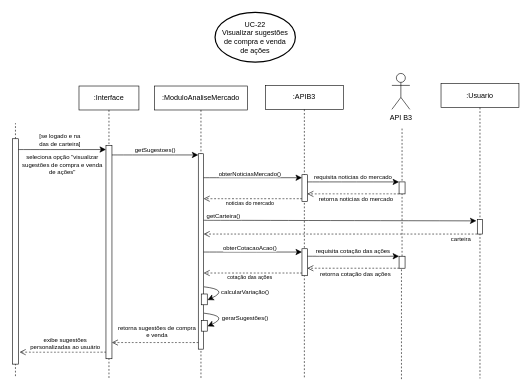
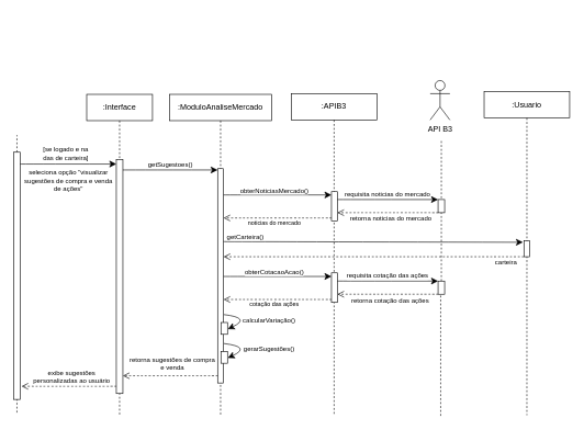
  <mxCell id="0" />
  <mxCell id="1" parent="0" />
  <mxCell id="2" value=":Interface" style="shape=umlLifeline;perimeter=lifelinePerimeter;whiteSpace=wrap;html=1;container=0;dropTarget=0;collapsible=0;recursiveResize=0;outlineConnect=0;portConstraint=eastwest;newEdgeStyle={&quot;edgeStyle&quot;:&quot;elbowEdgeStyle&quot;,&quot;elbow&quot;:&quot;vertical&quot;,&quot;curved&quot;:0,&quot;rounded&quot;:0};" parent="1" vertex="1"><mxGeometry x="131" y="143" width="100" height="489" as="geometry" /></mxCell>
  <mxCell id="3" value="" style="html=1;points=[];perimeter=orthogonalPerimeter;outlineConnect=0;targetShapes=umlLifeline;portConstraint=eastwest;newEdgeStyle={&quot;edgeStyle&quot;:&quot;elbowEdgeStyle&quot;,&quot;elbow&quot;:&quot;vertical&quot;,&quot;curved&quot;:0,&quot;rounded&quot;:0};" parent="2" vertex="1"><mxGeometry x="45" y="99" width="10" height="356" as="geometry" /></mxCell>
  <mxCell id="4" value="" style="endArrow=none;dashed=1;html=1;rounded=0;" parent="1" edge="1"><mxGeometry width="50" height="50" relative="1" as="geometry"><mxPoint x="25" y="627" as="sourcePoint" /><mxPoint x="25" y="205" as="targetPoint" /></mxGeometry></mxCell>
  <mxCell id="5" value="" style="rounded=0;whiteSpace=wrap;html=1;" parent="1" vertex="1"><mxGeometry x="20" y="231" width="10" height="376" as="geometry" /></mxCell>
  <mxCell id="6" value="" style="endArrow=classic;html=1;rounded=0;fontSize=12;startSize=8;endSize=8;curved=1;" parent="1" target="3" edge="1"><mxGeometry width="50" height="50" relative="1" as="geometry"><mxPoint x="30" y="249" as="sourcePoint" /><mxPoint x="80" y="199" as="targetPoint" /></mxGeometry></mxCell>
  <mxCell id="7" value="seleciona opção &quot;visualizar&lt;div&gt;sugestões de compra e venda&lt;/div&gt;&lt;div&gt;de ações&quot;&lt;/div&gt;" style="edgeLabel;html=1;align=center;verticalAlign=middle;resizable=0;points=[];fontSize=10;" parent="6" vertex="1" connectable="0"><mxGeometry x="0.538" y="2" relative="1" as="geometry"><mxPoint x="-40" y="26" as="offset" /></mxGeometry></mxCell>
  <mxCell id="8" value="[se logado e na das de carteira]" style="text;html=1;align=center;verticalAlign=middle;whiteSpace=wrap;rounded=0;fontSize=10;" parent="1" vertex="1"><mxGeometry x="56" y="218" width="87" height="30" as="geometry" /></mxCell>
  <mxCell id="9" value="" style="endArrow=open;html=1;rounded=0;fontSize=12;startSize=8;endSize=8;curved=1;endFill=0;dashed=1;" parent="1" edge="1"><mxGeometry width="50" height="50" relative="1" as="geometry"><mxPoint x="176" y="587" as="sourcePoint" /><mxPoint x="32" y="587" as="targetPoint" /></mxGeometry></mxCell>
  <mxCell id="10" value="exibe sugestões&lt;div&gt;personalizadas ao usuário&lt;/div&gt;" style="edgeLabel;html=1;align=center;verticalAlign=middle;resizable=0;points=[];fontSize=10;" parent="9" vertex="1" connectable="0"><mxGeometry x="0.082" relative="1" as="geometry"><mxPoint x="9" y="-15" as="offset" /></mxGeometry></mxCell>
- <mxCell id="11" value="UC-22&lt;div&gt;Visualizar sugestões&lt;/div&gt;&lt;div&gt;de compra e venda&lt;/div&gt;&lt;div&gt;de ações&lt;/div&gt;" style="strokeWidth=2;html=1;shape=mxgraph.flowchart.start_1;whiteSpace=wrap;" parent="1" vertex="1"><mxGeometry x="358" y="20" width="134" height="83" as="geometry" /></mxCell>
  <mxCell id="12" value=":APIB3" style="shape=umlLifeline;perimeter=lifelinePerimeter;whiteSpace=wrap;html=1;container=1;dropTarget=0;collapsible=0;recursiveResize=0;outlineConnect=0;portConstraint=eastwest;newEdgeStyle={&quot;curved&quot;:0,&quot;rounded&quot;:0};" vertex="1" parent="1"><mxGeometry x="442" y="142" width="130" height="487" as="geometry" /></mxCell>
  <mxCell id="13" value="" style="html=1;points=[[0,0,0,0,5],[0,1,0,0,-5],[1,0,0,0,5],[1,1,0,0,-5]];perimeter=orthogonalPerimeter;outlineConnect=0;targetShapes=umlLifeline;portConstraint=eastwest;newEdgeStyle={&quot;curved&quot;:0,&quot;rounded&quot;:0};" vertex="1" parent="12"><mxGeometry x="61" y="149" width="9" height="45" as="geometry" /></mxCell>
  <mxCell id="14" value="" style="html=1;points=[[0,0,0,0,5],[0,1,0,0,-5],[1,0,0,0,5],[1,1,0,0,-5]];perimeter=orthogonalPerimeter;outlineConnect=0;targetShapes=umlLifeline;portConstraint=eastwest;newEdgeStyle={&quot;curved&quot;:0,&quot;rounded&quot;:0};" vertex="1" parent="12"><mxGeometry x="61" y="272.5" width="9" height="45" as="geometry" /></mxCell>
  <mxCell id="15" value="" style="endArrow=none;dashed=1;html=1;rounded=0;" edge="1" parent="1" source="51"><mxGeometry width="50" height="50" relative="1" as="geometry"><mxPoint x="669" y="549" as="sourcePoint" /><mxPoint x="670" y="214" as="targetPoint" /></mxGeometry></mxCell>
  <mxCell id="16" value="" style="html=1;points=[[0,0,0,0,5],[0,1,0,0,-5],[1,0,0,0,5],[1,1,0,0,-5]];perimeter=orthogonalPerimeter;outlineConnect=0;targetShapes=umlLifeline;portConstraint=eastwest;newEdgeStyle={&quot;curved&quot;:0,&quot;rounded&quot;:0};" vertex="1" parent="1"><mxGeometry x="665" y="303" width="10" height="20" as="geometry" /></mxCell>
  <mxCell id="17" value="API B3" style="shape=umlActor;verticalLabelPosition=bottom;verticalAlign=top;html=1;" vertex="1" parent="1"><mxGeometry x="653" y="122" width="30" height="60" as="geometry" /></mxCell>
  <mxCell id="18" value=":ModuloAnaliseMercado" style="shape=umlLifeline;perimeter=lifelinePerimeter;whiteSpace=wrap;html=1;container=1;dropTarget=0;collapsible=0;recursiveResize=0;outlineConnect=0;portConstraint=eastwest;newEdgeStyle={&quot;curved&quot;:0,&quot;rounded&quot;:0};" vertex="1" parent="1"><mxGeometry x="257" y="143" width="155" height="487" as="geometry" /></mxCell>
  <mxCell id="19" value="" style="html=1;points=[[0,0,0,0,5],[0,1,0,0,-5],[1,0,0,0,5],[1,1,0,0,-5]];perimeter=orthogonalPerimeter;outlineConnect=0;targetShapes=umlLifeline;portConstraint=eastwest;newEdgeStyle={&quot;curved&quot;:0,&quot;rounded&quot;:0};" vertex="1" parent="18"><mxGeometry x="73" y="113" width="9" height="326" as="geometry" /></mxCell>
  <mxCell id="20" value="&lt;span style=&quot;color: rgba(0, 0, 0, 0); font-family: monospace; font-size: 0px; text-align: start;&quot;&gt;%3CmxGraphModel%3E%3Croot%3E%3CmxCell%20id%3D%220%22%2F%3E%3CmxCell%20id%3D%221%22%20parent%3D%220%22%2F%3E%3CmxCell%20id%3D%222%22%20value%3D%22%26lt%3Bfont%20style%3D%26quot%3Bfont-size%3A%209px%3B%26quot%3B%26gt%3B%5Bse%20n%C3%A3o%20houve%26lt%3B%2Ffont%26gt%3B%26lt%3Bdiv%20style%3D%26quot%3Bfont-size%3A%209px%3B%26quot%3B%26gt%3B%26lt%3Bfont%20style%3D%26quot%3Bfont-size%3A%209px%3B%26quot%3B%26gt%3Berro%5D%26lt%3B%2Ffont%26gt%3B%26lt%3B%2Fdiv%26gt%3B%22%20style%3D%22text%3Bhtml%3D1%3Balign%3Dcenter%3BverticalAlign%3Dmiddle%3Bresizable%3D0%3Bpoints%3D%5B%5D%3Bautosize%3D1%3BstrokeColor%3Dnone%3BfillColor%3Dnone%3BfontSize%3D9%3B%22%20vertex%3D%221%22%20parent%3D%221%22%3E%3CmxGeometry%20x%3D%22438%22%20y%3D%22306%22%20width%3D%2275%22%20height%3D%2234%22%20as%3D%22geometry%22%2F%3E%3C%2FmxCell%3E%3C%2Froot%3E%3C%2FmxGraphModel%3E&lt;/span&gt;" style="html=1;points=[];perimeter=orthogonalPerimeter;outlineConnect=0;targetShapes=umlLifeline;portConstraint=eastwest;newEdgeStyle={&quot;edgeStyle&quot;:&quot;elbowEdgeStyle&quot;,&quot;elbow&quot;:&quot;vertical&quot;,&quot;curved&quot;:0,&quot;rounded&quot;:0};" vertex="1" parent="18"><mxGeometry x="78" y="347" width="10" height="18" as="geometry" /></mxCell>
  <mxCell id="21" value="" style="endArrow=classic;html=1;rounded=0;fontSize=12;startSize=8;endSize=8;curved=1;" edge="1" parent="18"><mxGeometry width="50" height="50" relative="1" as="geometry"><mxPoint x="82.5" y="335" as="sourcePoint" /><mxPoint x="88.5" y="357" as="targetPoint" /><Array as="points"><mxPoint x="124.5" y="340" /></Array></mxGeometry></mxCell>
  <mxCell id="22" value="calcularVariação()" style="edgeLabel;html=1;align=center;verticalAlign=middle;resizable=0;points=[];fontSize=10;" vertex="1" connectable="0" parent="21"><mxGeometry x="0.475" y="-4" relative="1" as="geometry"><mxPoint x="45" y="-1" as="offset" /></mxGeometry></mxCell>
  <mxCell id="23" value="&lt;span style=&quot;color: rgba(0, 0, 0, 0); font-family: monospace; font-size: 0px; text-align: start;&quot;&gt;%3CmxGraphModel%3E%3Croot%3E%3CmxCell%20id%3D%220%22%2F%3E%3CmxCell%20id%3D%221%22%20parent%3D%220%22%2F%3E%3CmxCell%20id%3D%222%22%20value%3D%22%26lt%3Bfont%20style%3D%26quot%3Bfont-size%3A%209px%3B%26quot%3B%26gt%3B%5Bse%20n%C3%A3o%20houve%26lt%3B%2Ffont%26gt%3B%26lt%3Bdiv%20style%3D%26quot%3Bfont-size%3A%209px%3B%26quot%3B%26gt%3B%26lt%3Bfont%20style%3D%26quot%3Bfont-size%3A%209px%3B%26quot%3B%26gt%3Berro%5D%26lt%3B%2Ffont%26gt%3B%26lt%3B%2Fdiv%26gt%3B%22%20style%3D%22text%3Bhtml%3D1%3Balign%3Dcenter%3BverticalAlign%3Dmiddle%3Bresizable%3D0%3Bpoints%3D%5B%5D%3Bautosize%3D1%3BstrokeColor%3Dnone%3BfillColor%3Dnone%3BfontSize%3D9%3B%22%20vertex%3D%221%22%20parent%3D%221%22%3E%3CmxGeometry%20x%3D%22438%22%20y%3D%22306%22%20width%3D%2275%22%20height%3D%2234%22%20as%3D%22geometry%22%2F%3E%3C%2FmxCell%3E%3C%2Froot%3E%3C%2FmxGraphModel%3E&lt;/span&gt;" style="html=1;points=[];perimeter=orthogonalPerimeter;outlineConnect=0;targetShapes=umlLifeline;portConstraint=eastwest;newEdgeStyle={&quot;edgeStyle&quot;:&quot;elbowEdgeStyle&quot;,&quot;elbow&quot;:&quot;vertical&quot;,&quot;curved&quot;:0,&quot;rounded&quot;:0};" vertex="1" parent="18"><mxGeometry x="78" y="391" width="10" height="18" as="geometry" /></mxCell>
  <mxCell id="24" value="" style="endArrow=classic;html=1;rounded=0;fontSize=12;startSize=8;endSize=8;curved=1;" edge="1" parent="18"><mxGeometry width="50" height="50" relative="1" as="geometry"><mxPoint x="82.5" y="379" as="sourcePoint" /><mxPoint x="88.5" y="401" as="targetPoint" /><Array as="points"><mxPoint x="124.5" y="384" /></Array></mxGeometry></mxCell>
  <mxCell id="25" value="gerarSugestões()" style="edgeLabel;html=1;align=center;verticalAlign=middle;resizable=0;points=[];fontSize=10;" vertex="1" connectable="0" parent="24"><mxGeometry x="0.475" y="-4" relative="1" as="geometry"><mxPoint x="45" y="-2" as="offset" /></mxGeometry></mxCell>
  <mxCell id="26" value="" style="endArrow=classic;html=1;rounded=0;fontSize=12;startSize=8;endSize=8;curved=1;" edge="1" parent="1" target="19"><mxGeometry width="50" height="50" relative="1" as="geometry"><mxPoint x="186" y="258" as="sourcePoint" /><mxPoint x="236" y="208" as="targetPoint" /></mxGeometry></mxCell>
  <mxCell id="27" value="getSugestoes()" style="edgeLabel;html=1;align=center;verticalAlign=middle;resizable=0;points=[];fontSize=10;" vertex="1" connectable="0" parent="26"><mxGeometry x="-0.091" y="1" relative="1" as="geometry"><mxPoint x="6" y="-9" as="offset" /></mxGeometry></mxCell>
  <mxCell id="28" value="" style="endArrow=classic;html=1;rounded=0;fontSize=12;startSize=8;endSize=8;curved=1;entryX=0;entryY=0;entryDx=0;entryDy=5;entryPerimeter=0;" edge="1" parent="1" source="19" target="13"><mxGeometry width="50" height="50" relative="1" as="geometry"><mxPoint x="339" y="281" as="sourcePoint" /><mxPoint x="389" y="231" as="targetPoint" /></mxGeometry></mxCell>
  <mxCell id="29" value="obterNoticiasMercado()" style="edgeLabel;html=1;align=center;verticalAlign=middle;resizable=0;points=[];fontSize=10;" vertex="1" connectable="0" parent="28"><mxGeometry x="-0.074" y="2" relative="1" as="geometry"><mxPoint y="-6" as="offset" /></mxGeometry></mxCell>
  <mxCell id="30" value="" style="endArrow=classic;html=1;rounded=0;fontSize=12;startSize=8;endSize=8;curved=1;entryX=0;entryY=0;entryDx=0;entryDy=0;entryPerimeter=0;" edge="1" parent="1" target="16"><mxGeometry width="50" height="50" relative="1" as="geometry"><mxPoint x="512" y="303" as="sourcePoint" /><mxPoint x="562" y="253" as="targetPoint" /></mxGeometry></mxCell>
  <mxCell id="31" value="&lt;font style=&quot;font-size: 10px;&quot;&gt;requisita noticias do mercado&lt;/font&gt;" style="edgeLabel;html=1;align=center;verticalAlign=middle;resizable=0;points=[];fontSize=12;" vertex="1" connectable="0" parent="30"><mxGeometry x="-0.009" y="1" relative="1" as="geometry"><mxPoint x="-1" y="-9" as="offset" /></mxGeometry></mxCell>
  <mxCell id="32" value="" style="endArrow=open;html=1;rounded=0;fontSize=12;startSize=8;endSize=8;curved=1;endFill=0;dashed=1;" edge="1" parent="1" target="13"><mxGeometry width="50" height="50" relative="1" as="geometry"><mxPoint x="665" y="323" as="sourcePoint" /><mxPoint x="715" y="273" as="targetPoint" /></mxGeometry></mxCell>
  <mxCell id="33" value="&lt;font style=&quot;font-size: 10px;&quot;&gt;retorna noticias do mercado&lt;/font&gt;" style="edgeLabel;html=1;align=center;verticalAlign=middle;resizable=0;points=[];fontSize=12;" vertex="1" connectable="0" parent="1"><mxGeometry x="592.004" y="331" as="geometry" /></mxCell>
  <mxCell id="34" value="" style="endArrow=open;html=1;rounded=0;fontSize=12;startSize=8;endSize=8;curved=1;endFill=0;dashed=1;" edge="1" parent="1" target="19"><mxGeometry width="50" height="50" relative="1" as="geometry"><mxPoint x="503" y="331" as="sourcePoint" /><mxPoint x="350" y="331" as="targetPoint" /></mxGeometry></mxCell>
  <mxCell id="35" value="noticias do mercado" style="edgeLabel;html=1;align=center;verticalAlign=middle;resizable=0;points=[];fontSize=9;" vertex="1" connectable="0" parent="34"><mxGeometry x="0.053" relative="1" as="geometry"><mxPoint x="-2" y="7" as="offset" /></mxGeometry></mxCell>
  <mxCell id="36" value="" style="endArrow=classic;html=1;rounded=0;fontSize=12;startSize=8;endSize=8;curved=1;" edge="1" parent="1"><mxGeometry width="50" height="50" relative="1" as="geometry"><mxPoint x="339" y="367" as="sourcePoint" /><mxPoint x="794" y="368" as="targetPoint" /></mxGeometry></mxCell>
  <mxCell id="37" value="getCarteira()" style="edgeLabel;html=1;align=center;verticalAlign=middle;resizable=0;points=[];fontSize=10;" vertex="1" connectable="0" parent="36"><mxGeometry x="-0.074" y="2" relative="1" as="geometry"><mxPoint x="-179" y="-7" as="offset" /></mxGeometry></mxCell>
  <mxCell id="38" value=":Usuario" style="shape=umlLifeline;perimeter=lifelinePerimeter;whiteSpace=wrap;html=1;container=1;dropTarget=0;collapsible=0;recursiveResize=0;outlineConnect=0;portConstraint=eastwest;newEdgeStyle={&quot;curved&quot;:0,&quot;rounded&quot;:0};" vertex="1" parent="1"><mxGeometry x="735" y="139" width="130" height="492" as="geometry" /></mxCell>
  <mxCell id="39" value="" style="html=1;points=[[0,0,0,0,5],[0,1,0,0,-5],[1,0,0,0,5],[1,1,0,0,-5]];perimeter=orthogonalPerimeter;outlineConnect=0;targetShapes=umlLifeline;portConstraint=eastwest;newEdgeStyle={&quot;curved&quot;:0,&quot;rounded&quot;:0};" vertex="1" parent="38"><mxGeometry x="60.5" y="227" width="9" height="24" as="geometry" /></mxCell>
  <mxCell id="40" value="" style="endArrow=open;html=1;rounded=0;fontSize=12;startSize=8;endSize=8;curved=1;endFill=0;dashed=1;" edge="1" parent="1" target="19"><mxGeometry width="50" height="50" relative="1" as="geometry"><mxPoint x="795" y="390" as="sourcePoint" /><mxPoint x="845" y="340" as="targetPoint" /></mxGeometry></mxCell>
  <mxCell id="41" value="carteira" style="edgeLabel;html=1;align=center;verticalAlign=middle;resizable=0;points=[];fontSize=10;" vertex="1" connectable="0" parent="40"><mxGeometry x="-0.879" y="-1" relative="1" as="geometry"><mxPoint y="8" as="offset" /></mxGeometry></mxCell>
  <mxCell id="42" value="" style="endArrow=classic;html=1;rounded=0;fontSize=12;startSize=8;endSize=8;curved=1;entryX=0;entryY=0;entryDx=0;entryDy=5;entryPerimeter=0;" edge="1" parent="1"><mxGeometry width="50" height="50" relative="1" as="geometry"><mxPoint x="339" y="420" as="sourcePoint" /><mxPoint x="503" y="420" as="targetPoint" /></mxGeometry></mxCell>
  <mxCell id="43" value="obterCotacaoAcao()" style="edgeLabel;html=1;align=center;verticalAlign=middle;resizable=0;points=[];fontSize=10;" vertex="1" connectable="0" parent="42"><mxGeometry x="-0.074" y="2" relative="1" as="geometry"><mxPoint y="-6" as="offset" /></mxGeometry></mxCell>
  <mxCell id="44" value="" style="endArrow=classic;html=1;rounded=0;fontSize=12;startSize=8;endSize=8;curved=1;entryX=0;entryY=0;entryDx=0;entryDy=0;entryPerimeter=0;" edge="1" parent="1"><mxGeometry width="50" height="50" relative="1" as="geometry"><mxPoint x="512" y="427" as="sourcePoint" /><mxPoint x="665" y="427" as="targetPoint" /></mxGeometry></mxCell>
  <mxCell id="45" value="&lt;font style=&quot;font-size: 10px;&quot;&gt;requisita cotação das ações&lt;/font&gt;" style="edgeLabel;html=1;align=center;verticalAlign=middle;resizable=0;points=[];fontSize=12;" vertex="1" connectable="0" parent="44"><mxGeometry x="-0.009" y="1" relative="1" as="geometry"><mxPoint x="-1" y="-9" as="offset" /></mxGeometry></mxCell>
  <mxCell id="46" value="" style="endArrow=open;html=1;rounded=0;fontSize=12;startSize=8;endSize=8;curved=1;endFill=0;dashed=1;" edge="1" parent="1"><mxGeometry width="50" height="50" relative="1" as="geometry"><mxPoint x="665" y="447" as="sourcePoint" /><mxPoint x="512" y="447" as="targetPoint" /></mxGeometry></mxCell>
  <mxCell id="47" value="&lt;font style=&quot;font-size: 10px;&quot;&gt;retorna cotação das ações&lt;/font&gt;" style="edgeLabel;html=1;align=center;verticalAlign=middle;resizable=0;points=[];fontSize=12;" vertex="1" connectable="0" parent="1"><mxGeometry x="589.004" y="459" as="geometry"><mxPoint x="2" y="-4" as="offset" /></mxGeometry></mxCell>
  <mxCell id="48" value="" style="endArrow=open;html=1;rounded=0;fontSize=12;startSize=8;endSize=8;curved=1;endFill=0;dashed=1;" edge="1" parent="1"><mxGeometry width="50" height="50" relative="1" as="geometry"><mxPoint x="503" y="455" as="sourcePoint" /><mxPoint x="339" y="455" as="targetPoint" /></mxGeometry></mxCell>
  <mxCell id="49" value="cotação das ações" style="edgeLabel;html=1;align=center;verticalAlign=middle;resizable=0;points=[];fontSize=9;" vertex="1" connectable="0" parent="48"><mxGeometry x="0.053" relative="1" as="geometry"><mxPoint x="-2" y="7" as="offset" /></mxGeometry></mxCell>
  <mxCell id="50" value="" style="endArrow=none;dashed=1;html=1;rounded=0;" edge="1" parent="1" target="51"><mxGeometry width="50" height="50" relative="1" as="geometry"><mxPoint x="669" y="632" as="sourcePoint" /><mxPoint x="670" y="214" as="targetPoint" /></mxGeometry></mxCell>
  <mxCell id="51" value="" style="html=1;points=[[0,0,0,0,5],[0,1,0,0,-5],[1,0,0,0,5],[1,1,0,0,-5]];perimeter=orthogonalPerimeter;outlineConnect=0;targetShapes=umlLifeline;portConstraint=eastwest;newEdgeStyle={&quot;curved&quot;:0,&quot;rounded&quot;:0};" vertex="1" parent="1"><mxGeometry x="665" y="427" width="10" height="20" as="geometry" /></mxCell>
  <mxCell id="52" value="" style="endArrow=open;html=1;rounded=0;fontSize=12;startSize=8;endSize=8;curved=1;endFill=0;dashed=1;" edge="1" parent="1"><mxGeometry width="50" height="50" relative="1" as="geometry"><mxPoint x="330" y="571" as="sourcePoint" /><mxPoint x="186" y="571" as="targetPoint" /></mxGeometry></mxCell>
  <mxCell id="53" value="retorna sugestões de compra&lt;div&gt;e venda&lt;/div&gt;" style="edgeLabel;html=1;align=center;verticalAlign=middle;resizable=0;points=[];fontSize=10;" vertex="1" connectable="0" parent="52"><mxGeometry x="0.082" relative="1" as="geometry"><mxPoint x="8" y="-19" as="offset" /></mxGeometry></mxCell>
